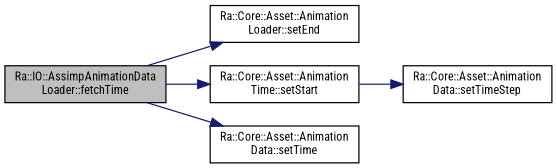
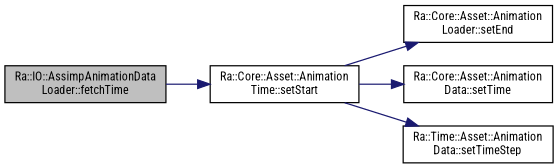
  digraph {
    fontname="Roboto Condensed"
    rankdir=LR
    node [color=black fillcolor=white fontname="Roboto Condensed" fontsize=10 shape=record style=filled]
    edge [color=midnightblue fontname="Roboto Condensed" fontsize=10 labelfontname=Helvetica labelfontsize=10 style=solid]
    n1 [fillcolor=grey75 fontcolor=black height=0.2 label="Ra::IO::AssimpAnimationData\lLoader::fetchTime" width=0.4]
    n2 [height=0.2 label="Ra::Core::Asset::Animation\lLoader::setEnd" width=0.4]
    n3 [height=0.2 label="Ra::Core::Asset::Animation\lTime::setStart" width=0.4]
    n4 [height=0.2 label="Ra::Core::Asset::Animation\lData::setTime" width=0.4]
-   n5 [height=0.2 label="Ra::Core::Asset::Animation\lData::setTimeStep" width=0.4]
-   n1 -> n2
+   n5 [height=0.2 label="Ra::Time::Asset::Animation\lData::setTimeStep" width=0.4]
+   n3 -> n2
    n1 -> n3
-   n1 -> n4
+   n3 -> n4
    n3 -> n5
  }
